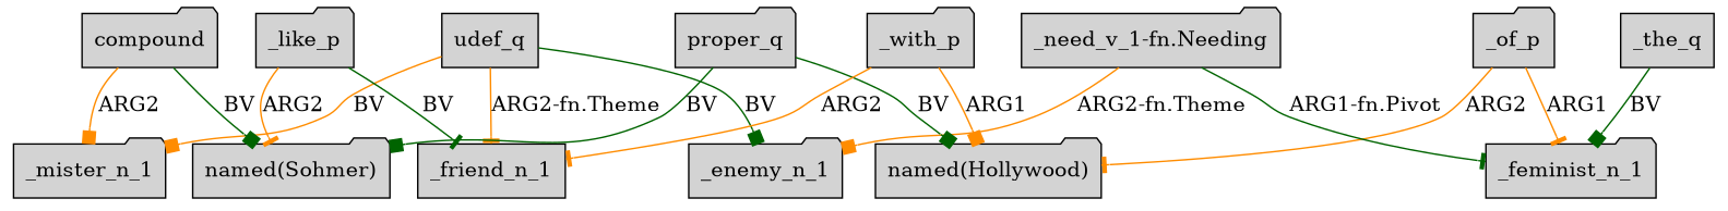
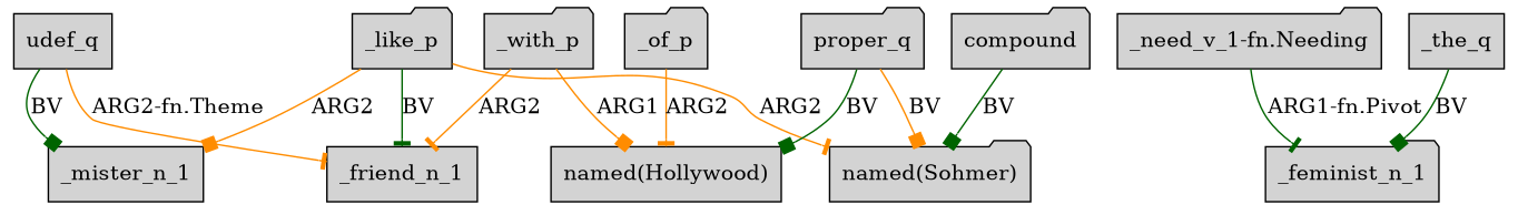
  digraph {
    node [shape=folder style=filled]
    edge [arrowhead=box color=darkorange]
    udef_q [shape=box]
-   _mister_n_1
-   _enemy_n_1
+   _mister_n_1 [shape=box]
    _friend_n_1 [shape=box]
    _of_p
    _feminist_n_1
-   "named(Hollywood)"
+   "named(Hollywood)" [shape=box]
    "_need_v_1-fn.Needing"
    _like_p
    "named(Sohmer)"
    _the_q [shape=box]
    proper_q
    _with_p
    compound
-   udef_q -> _mister_n_1 [label=BV]
-   udef_q -> _enemy_n_1 [color=darkgreen label=BV]
+   udef_q -> _mister_n_1 [color=darkgreen label=BV]
    udef_q -> _friend_n_1 [arrowhead=tee label="ARG2-fn.Theme"]
-   _of_p -> _feminist_n_1 [arrowhead=tee label=ARG1]
    _of_p -> "named(Hollywood)" [arrowhead=tee label=ARG2]
-   "_need_v_1-fn.Needing" -> _enemy_n_1 [label="ARG2-fn.Theme"]
    "_need_v_1-fn.Needing" -> _feminist_n_1 [arrowhead=tee color=darkgreen label="ARG1-fn.Pivot"]
    _like_p -> _friend_n_1 [arrowhead=tee color=darkgreen label=BV]
    _like_p -> "named(Sohmer)" [arrowhead=tee label=ARG2]
    _the_q -> _feminist_n_1 [color=darkgreen label=BV]
    proper_q -> "named(Hollywood)" [color=darkgreen label=BV]
-   proper_q -> "named(Sohmer)" [color=darkgreen label=BV]
+   proper_q -> "named(Sohmer)" [label=BV]
    _with_p -> _friend_n_1 [arrowhead=tee label=ARG2]
    _with_p -> "named(Hollywood)" [label=ARG1]
-   compound -> _mister_n_1 [label=ARG2]
+   _like_p -> _mister_n_1 [label=ARG2]
    compound -> "named(Sohmer)" [color=darkgreen label=BV]
  }
